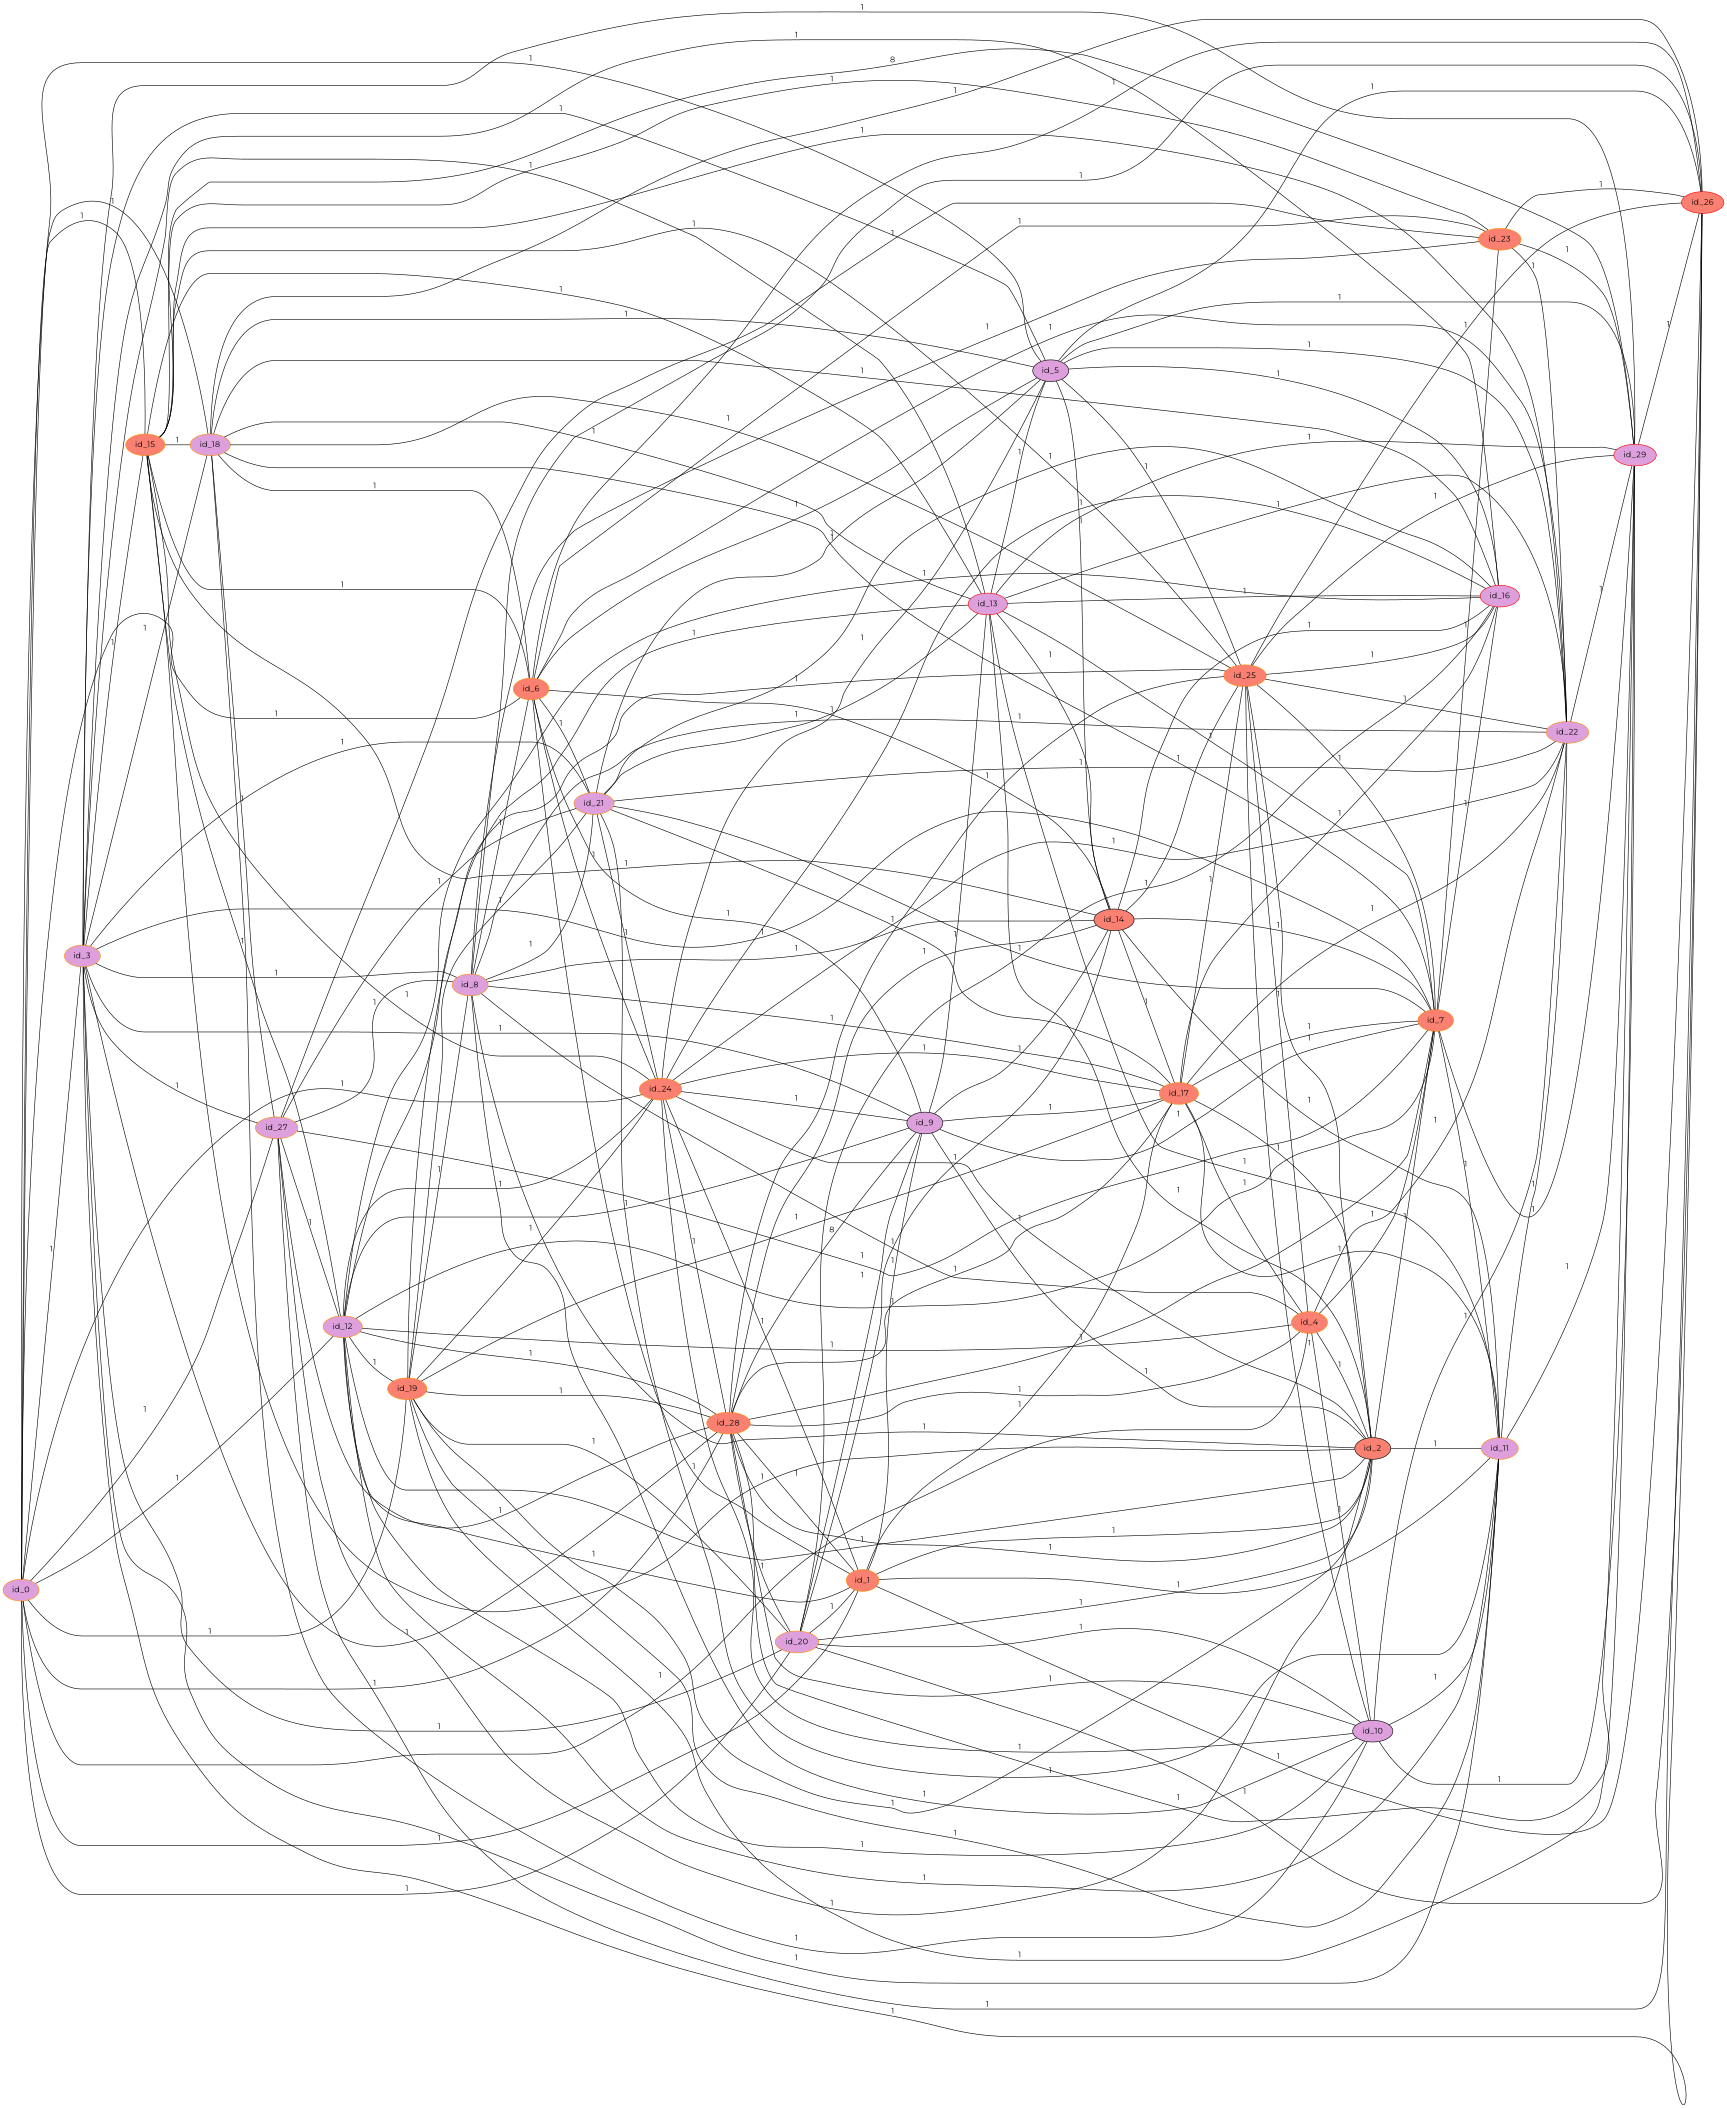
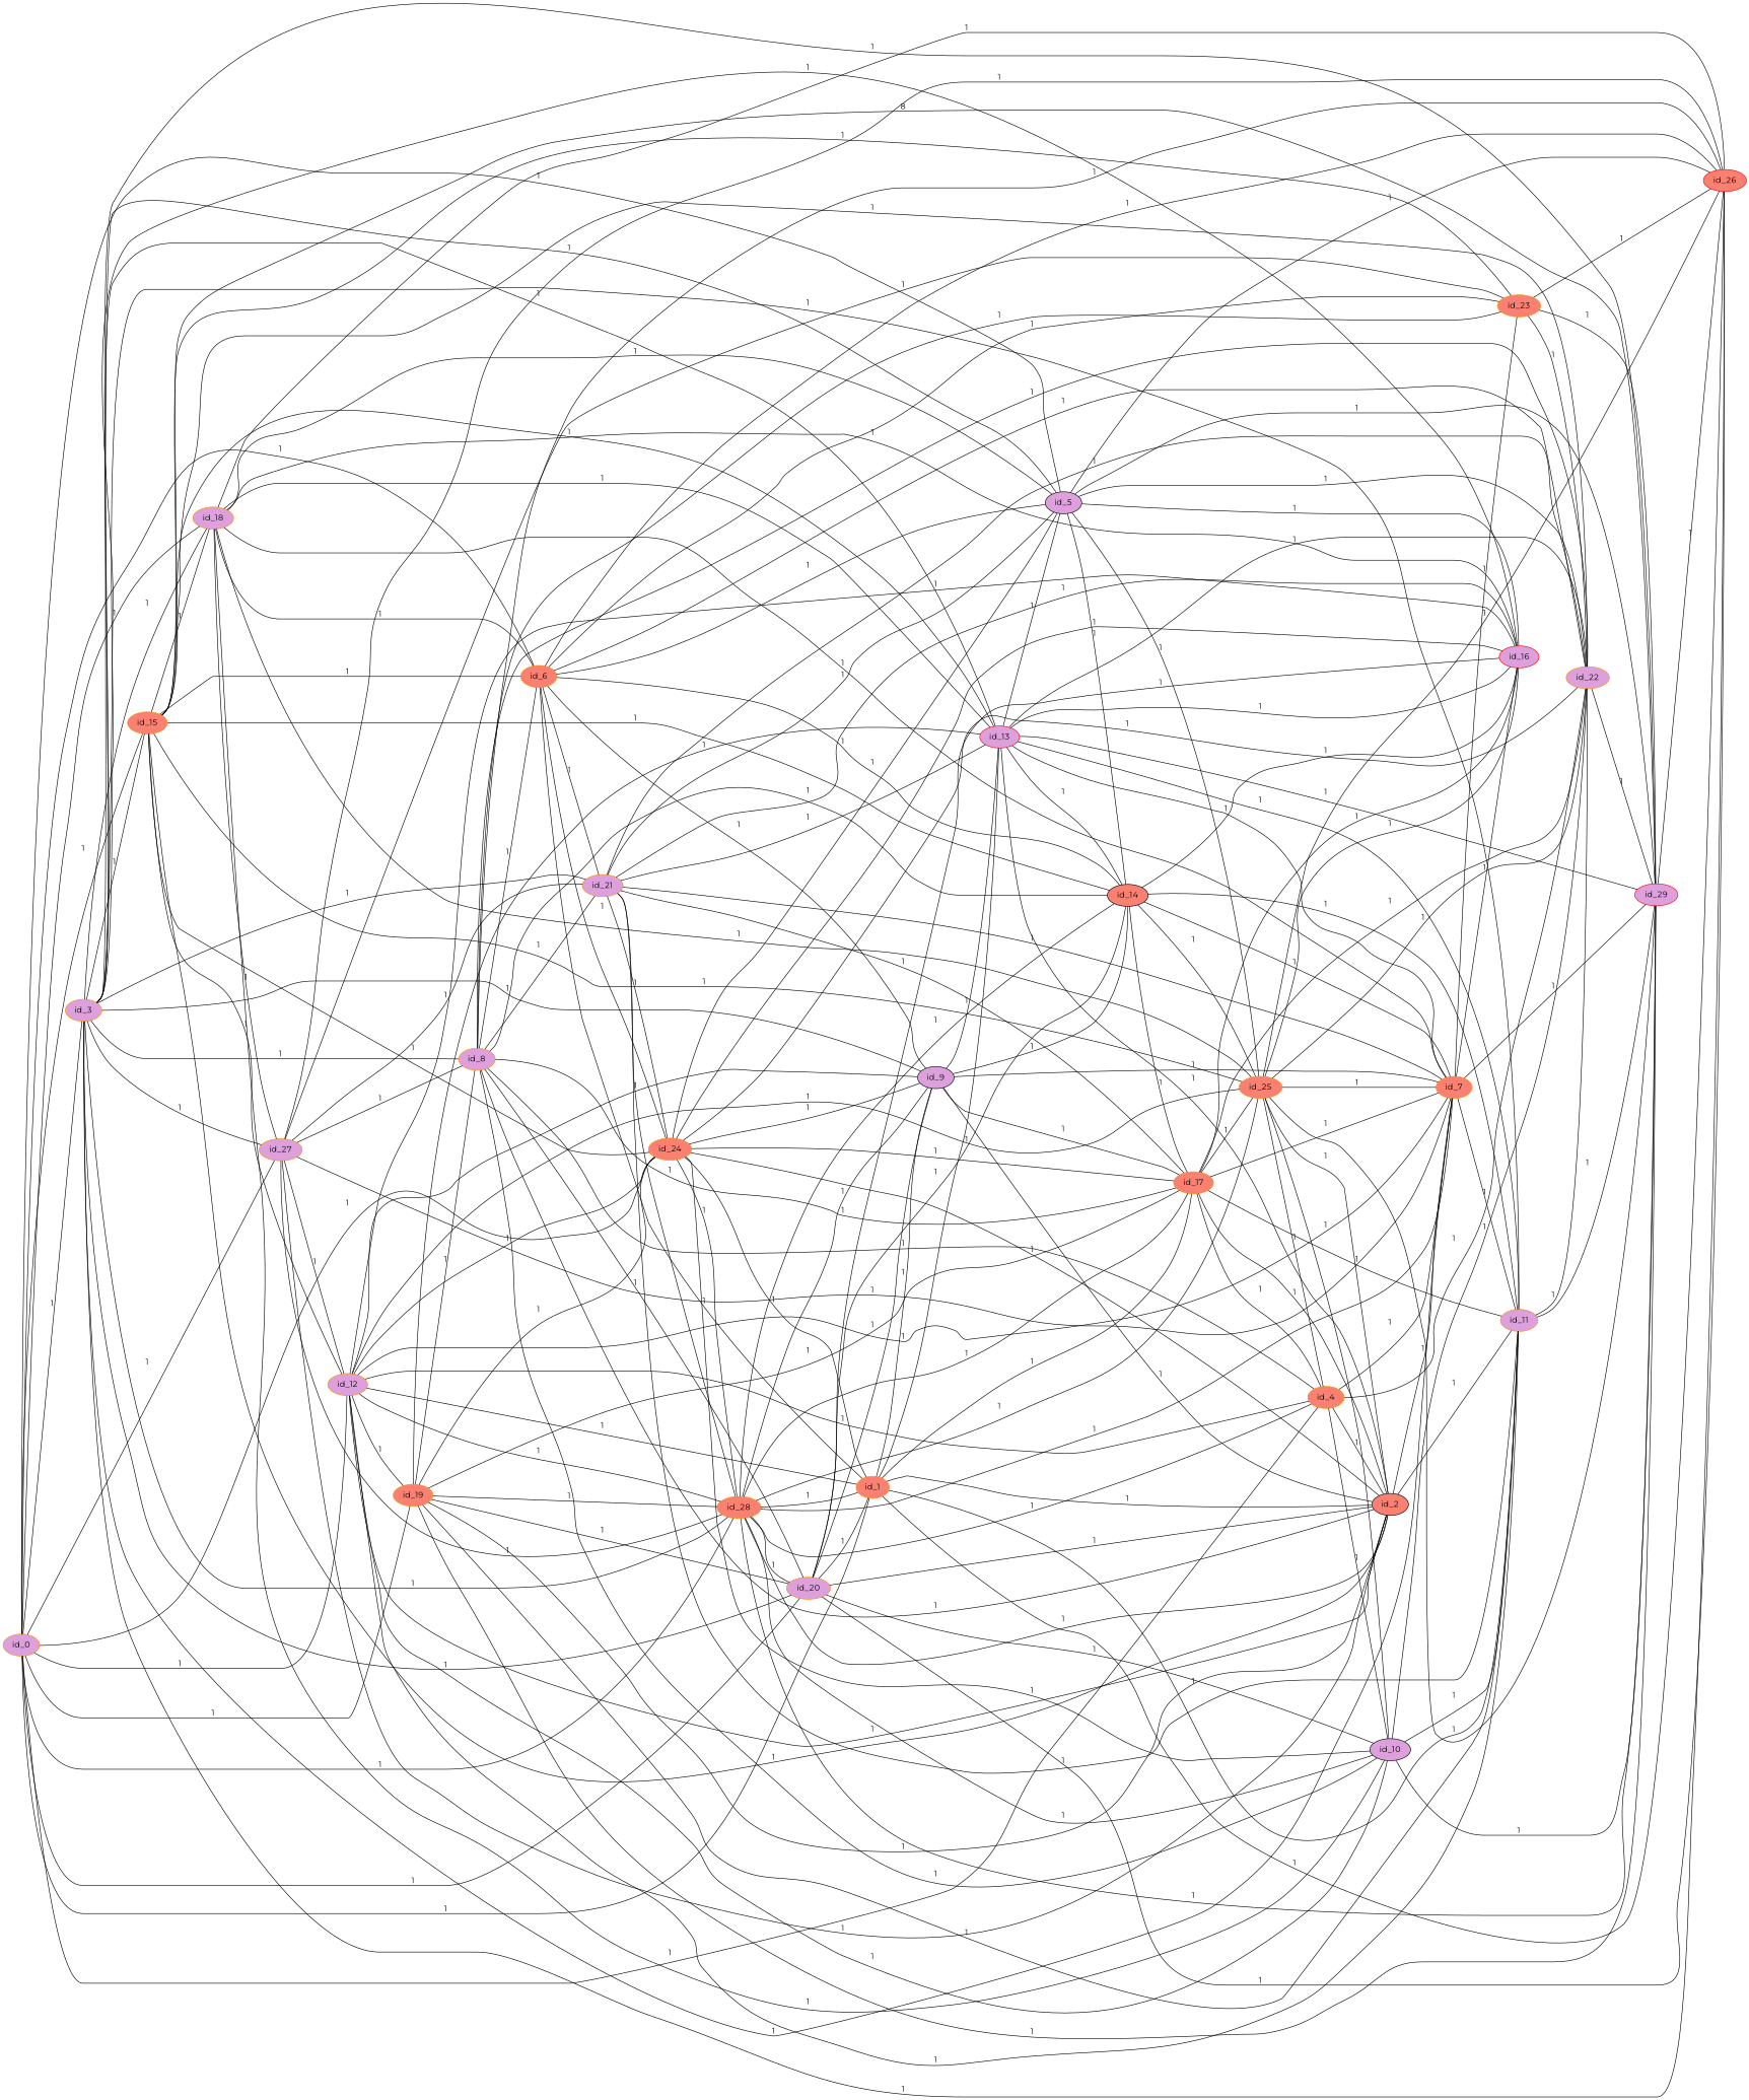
  graph {
    fontname=Montserrat
    rankdir=LR
    node [color=darkorange fillcolor=plum fontname=Montserrat style=filled]
    edge [fontname=Montserrat]
    id_0
    id_3
    id_4 [fillcolor=salmon]
    id_15 [fillcolor=salmon]
    id_18
    id_24 [fillcolor=salmon]
    id_27
    id_28 [fillcolor=salmon]
    id_11
    id_26 [color=red fillcolor=salmon]
    id_7 [fillcolor=salmon]
    id_16 [color=red]
    id_29 [color=red]
    id_2 [color=black fillcolor=salmon]
    id_12
    id_17 [fillcolor=salmon]
    id_10 [color=black]
    id_22
    id_6 [fillcolor=salmon]
    id_14 [color=black fillcolor=salmon]
    id_23 [fillcolor=salmon]
    id_25 [fillcolor=salmon]
    id_1 [fillcolor=salmon]
    id_9 [color=black]
    id_5 [color=black]
    id_21
    id_20
    id_13 [color=red]
    id_8
    id_19 [fillcolor=salmon]
    id_0 -- id_3 [label=1]
    id_0 -- id_4 [label=1]
    id_0 -- id_15 [label=1]
    id_0 -- id_18 [label=1]
    id_0 -- id_24 [label=1]
    id_0 -- id_27 [label=1]
    id_0 -- id_28 [label=1]
    id_3 -- id_15 [label=1]
    id_3 -- id_18 [label=1]
    id_3 -- id_27 [label=1]
    id_3 -- id_11 [label=1]
    id_3 -- id_26 [label=1]
    id_3 -- id_7 [label=1]
    id_3 -- id_16 [label=1]
    id_3 -- id_29 [label=1]
    id_4 -- id_2 [label=1]
    id_4 -- id_12 [label=1]
    id_4 -- id_17 [label=1]
    id_4 -- id_10 [label=1]
    id_4 -- id_22 [label=1]
    id_15 -- id_18 [label=1]
    id_15 -- id_24 [label=1]
    id_15 -- id_29 [label=8]
    id_15 -- id_22 [label=1]
    id_15 -- id_6 [label=1]
    id_15 -- id_14 [label=1]
    id_15 -- id_23 [label=1]
    id_15 -- id_25 [label=1]
    id_18 -- id_27 [label=1]
    id_18 -- id_26 [label=1]
    id_18 -- id_7 [label=1]
    id_18 -- id_16 [label=1]
    id_18 -- id_10 [label=1]
    id_18 -- id_25 [label=1]
    id_24 -- id_28 [label=1]
    id_24 -- id_16 [label=1]
    id_24 -- id_2 [label=1]
    id_24 -- id_10 [label=1]
    id_24 -- id_6 [label=1]
    id_24 -- id_1 [label=1]
    id_24 -- id_9 [label=1]
    id_24 -- id_5 [label=1]
    id_27 -- id_12 [label=1]
    id_28 -- id_3 [label=1]
    id_28 -- id_4 [label=1]
    id_28 -- id_27 [label=1]
    id_28 -- id_7 [label=1]
    id_28 -- id_29 [label=1]
    id_28 -- id_12 [label=1]
    id_28 -- id_10 [label=1]
    id_28 -- id_25 [label=1]
    id_28 -- id_1 [label=1]
-   id_19 -- id_21 [label=1]
+   id_28 -- id_21 [label=1]
    id_28 -- id_20 [label=1]
    id_11 -- id_29 [label=1]
    id_11 -- id_2 [label=1]
    id_11 -- id_12 [label=1]
    id_11 -- id_17 [label=1]
    id_11 -- id_22 [label=1]
    id_11 -- id_14 [label=1]
    id_11 -- id_21 [label=1]
    id_11 -- id_13 [label=1]
    id_11 -- id_19 [label=1]
    id_26 -- id_27 [label=1]
    id_26 -- id_6 [label=1]
    id_26 -- id_23 [label=1]
    id_26 -- id_8 [label=1]
    id_7 -- id_4 [label=1]
    id_7 -- id_27 [label=1]
    id_7 -- id_11 [label=1]
    id_7 -- id_16 [label=1]
    id_7 -- id_12 [label=1]
    id_7 -- id_23 [label=1]
    id_16 -- id_12 [label=1]
    id_29 -- id_26 [label=1]
    id_29 -- id_7 [label=1]
    id_29 -- id_23 [label=1]
    id_29 -- id_5 [label=1]
    id_29 -- id_19 [label=1]
    id_2 -- id_15 [label=1]
    id_2 -- id_27 [label=1]
    id_2 -- id_28 [label=1]
    id_2 -- id_7 [label=1]
    id_2 -- id_12 [label=1]
    id_2 -- id_13 [label=1]
    id_2 -- id_8 [label=1]
    id_2 -- id_19 [label=1]
    id_12 -- id_0 [label=1]
    id_12 -- id_15 [label=1]
    id_12 -- id_24 [label=1]
    id_12 -- id_19 [label=1]
    id_17 -- id_24 [label=1]
    id_17 -- id_28 [label=1]
    id_17 -- id_7 [label=1]
    id_17 -- id_16 [label=1]
    id_17 -- id_2 [label=1]
    id_17 -- id_22 [label=1]
    id_17 -- id_25 [label=1]
    id_17 -- id_21 [label=1]
    id_10 -- id_11 [label=1]
    id_10 -- id_29 [label=1]
    id_10 -- id_12 [label=1]
    id_10 -- id_22 [label=1]
    id_10 -- id_8 [label=1]
    id_22 -- id_24 [label=1]
    id_22 -- id_29 [label=1]
    id_22 -- id_25 [label=1]
    id_22 -- id_5 [label=1]
    id_22 -- id_21 [label=1]
    id_22 -- id_13 [label=1]
    id_6 -- id_0 [label=1]
    id_6 -- id_18 [label=1]
    id_6 -- id_22 [label=1]
    id_6 -- id_14 [label=1]
    id_6 -- id_23 [label=1]
    id_6 -- id_9 [label=1]
    id_6 -- id_5 [label=1]
    id_6 -- id_21 [label=1]
    id_14 -- id_28 [label=1]
    id_14 -- id_7 [label=1]
    id_14 -- id_16 [label=1]
    id_14 -- id_17 [label=1]
    id_14 -- id_20 [label=1]
    id_14 -- id_13 [label=1]
    id_14 -- id_8 [label=1]
    id_23 -- id_27 [label=1]
    id_23 -- id_22 [label=1]
    id_23 -- id_8 [label=1]
    id_25 -- id_4 [label=1]
    id_25 -- id_26 [label=1]
    id_25 -- id_7 [label=1]
    id_25 -- id_16 [label=1]
    id_25 -- id_29 [label=1]
    id_25 -- id_2 [label=1]
    id_25 -- id_12 [label=1]
    id_25 -- id_10 [label=1]
    id_25 -- id_14 [label=1]
    id_25 -- id_5 [label=1]
    id_1 -- id_0 [label=1]
    id_1 -- id_11 [label=1]
    id_1 -- id_26 [label=1]
    id_1 -- id_2 [label=1]
    id_1 -- id_12 [label=1]
    id_1 -- id_17 [label=1]
    id_1 -- id_6 [label=1]
    id_1 -- id_9 [label=1]
+   id_1 -- id_13 [label=1]
    id_9 -- id_3 [label=1]
-   id_9 -- id_28 [label=8]
+   id_9 -- id_28 [label=1]
    id_9 -- id_7 [label=1]
    id_9 -- id_2 [label=1]
    id_9 -- id_12 [label=1]
    id_9 -- id_17 [label=1]
    id_9 -- id_14 [label=1]
    id_9 -- id_20 [label=1]
    id_9 -- id_13 [label=1]
    id_5 -- id_0 [label=1]
    id_5 -- id_3 [label=1]
    id_5 -- id_18 [label=1]
    id_5 -- id_26 [label=1]
    id_5 -- id_16 [label=1]
    id_5 -- id_14 [label=1]
    id_5 -- id_21 [label=1]
    id_21 -- id_3 [label=1]
    id_21 -- id_24 [label=1]
    id_21 -- id_27 [label=1]
    id_21 -- id_7 [label=1]
    id_21 -- id_16 [label=1]
    id_21 -- id_8 [label=1]
    id_20 -- id_0 [label=1]
    id_20 -- id_3 [label=1]
    id_20 -- id_26 [label=1]
    id_20 -- id_16 [label=1]
    id_20 -- id_2 [label=1]
    id_20 -- id_10 [label=1]
    id_20 -- id_1 [label=1]
+   id_20 -- id_8 [label=1]
    id_13 -- id_3 [label=1]
    id_13 -- id_15 [label=1]
    id_13 -- id_18 [label=1]
    id_13 -- id_7 [label=1]
    id_13 -- id_16 [label=1]
    id_13 -- id_29 [label=1]
    id_13 -- id_5 [label=1]
    id_13 -- id_21 [label=1]
    id_8 -- id_3 [label=1]
    id_8 -- id_4 [label=1]
    id_8 -- id_27 [label=1]
    id_8 -- id_17 [label=1]
    id_8 -- id_22 [label=1]
    id_8 -- id_6 [label=1]
    id_19 -- id_0 [label=1]
    id_19 -- id_24 [label=1]
    id_19 -- id_28 [label=1]
    id_19 -- id_17 [label=1]
    id_19 -- id_20 [label=1]
    id_19 -- id_13 [label=1]
    id_19 -- id_8 [label=1]
  }
